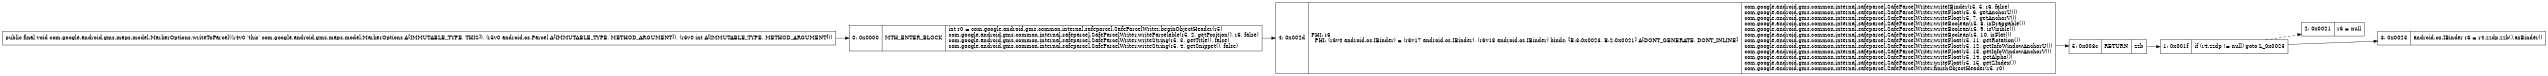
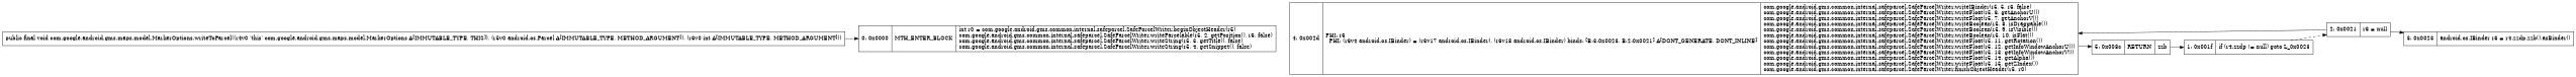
  digraph {
    rankdir=LR
    node [shape=record]
    n1 [label="{0\:\ 0x0000|MTH_ENTER_BLOCK\l|int r0 = com.google.android.gms.common.internal.safeparcel.SafeParcelWriter.beginObjectHeader(r5)\lcom.google.android.gms.common.internal.safeparcel.SafeParcelWriter.writeParcelable(r5, 2, getPosition(), r6, false)\lcom.google.android.gms.common.internal.safeparcel.SafeParcelWriter.writeString(r5, 3, getTitle(), false)\lcom.google.android.gms.common.internal.safeparcel.SafeParcelWriter.writeString(r5, 4, getSnippet(), false)\l}"]
    n2 [label="{1\:\ 0x001f|if (r4.zzdp != null) goto L_0x0023\l}"]
    n3 [label="{2\:\ 0x0021|r6 = null\l}"]
    n4 [label="{3\:\ 0x0023|android.os.IBinder r6 = r4.zzdp.zzb().asBinder()\l}"]
    n5 [label="{4\:\ 0x002d|PHI: r6 \l  PHI: (r6v4 android.os.IBinder) = (r6v17 android.os.IBinder), (r6v18 android.os.IBinder) binds: [B:3:0x0023, B:2:0x0021] A[DONT_GENERATE, DONT_INLINE]\l|com.google.android.gms.common.internal.safeparcel.SafeParcelWriter.writeIBinder(r5, 5, r6, false)\lcom.google.android.gms.common.internal.safeparcel.SafeParcelWriter.writeFloat(r5, 6, getAnchorU())\lcom.google.android.gms.common.internal.safeparcel.SafeParcelWriter.writeFloat(r5, 7, getAnchorV())\lcom.google.android.gms.common.internal.safeparcel.SafeParcelWriter.writeBoolean(r5, 8, isDraggable())\lcom.google.android.gms.common.internal.safeparcel.SafeParcelWriter.writeBoolean(r5, 9, isVisible())\lcom.google.android.gms.common.internal.safeparcel.SafeParcelWriter.writeBoolean(r5, 10, isFlat())\lcom.google.android.gms.common.internal.safeparcel.SafeParcelWriter.writeFloat(r5, 11, getRotation())\lcom.google.android.gms.common.internal.safeparcel.SafeParcelWriter.writeFloat(r5, 12, getInfoWindowAnchorU())\lcom.google.android.gms.common.internal.safeparcel.SafeParcelWriter.writeFloat(r5, 13, getInfoWindowAnchorV())\lcom.google.android.gms.common.internal.safeparcel.SafeParcelWriter.writeFloat(r5, 14, getAlpha())\lcom.google.android.gms.common.internal.safeparcel.SafeParcelWriter.writeFloat(r5, 15, getZIndex())\lcom.google.android.gms.common.internal.safeparcel.SafeParcelWriter.finishObjectHeader(r5, r0)\l}"]
    n6 [label="{5\:\ 0x008c|RETURN\l|zzb\l}"]
    n7 [label="{public final void com.google.android.gms.maps.model.MarkerOptions.writeToParcel((r4v0 'this' com.google.android.gms.maps.model.MarkerOptions A[IMMUTABLE_TYPE, THIS]), (r5v0 android.os.Parcel A[IMMUTABLE_TYPE, METHOD_ARGUMENT]), (r6v0 int A[IMMUTABLE_TYPE, METHOD_ARGUMENT])) }"]
    n2 -> n3 [style=dashed]
-   n2 -> n4
-   n1 -> n5
+   n3 -> n4
+   n3 -> n5
    n5 -> n6
    n6 -> n2
    n7 -> n1
  }
